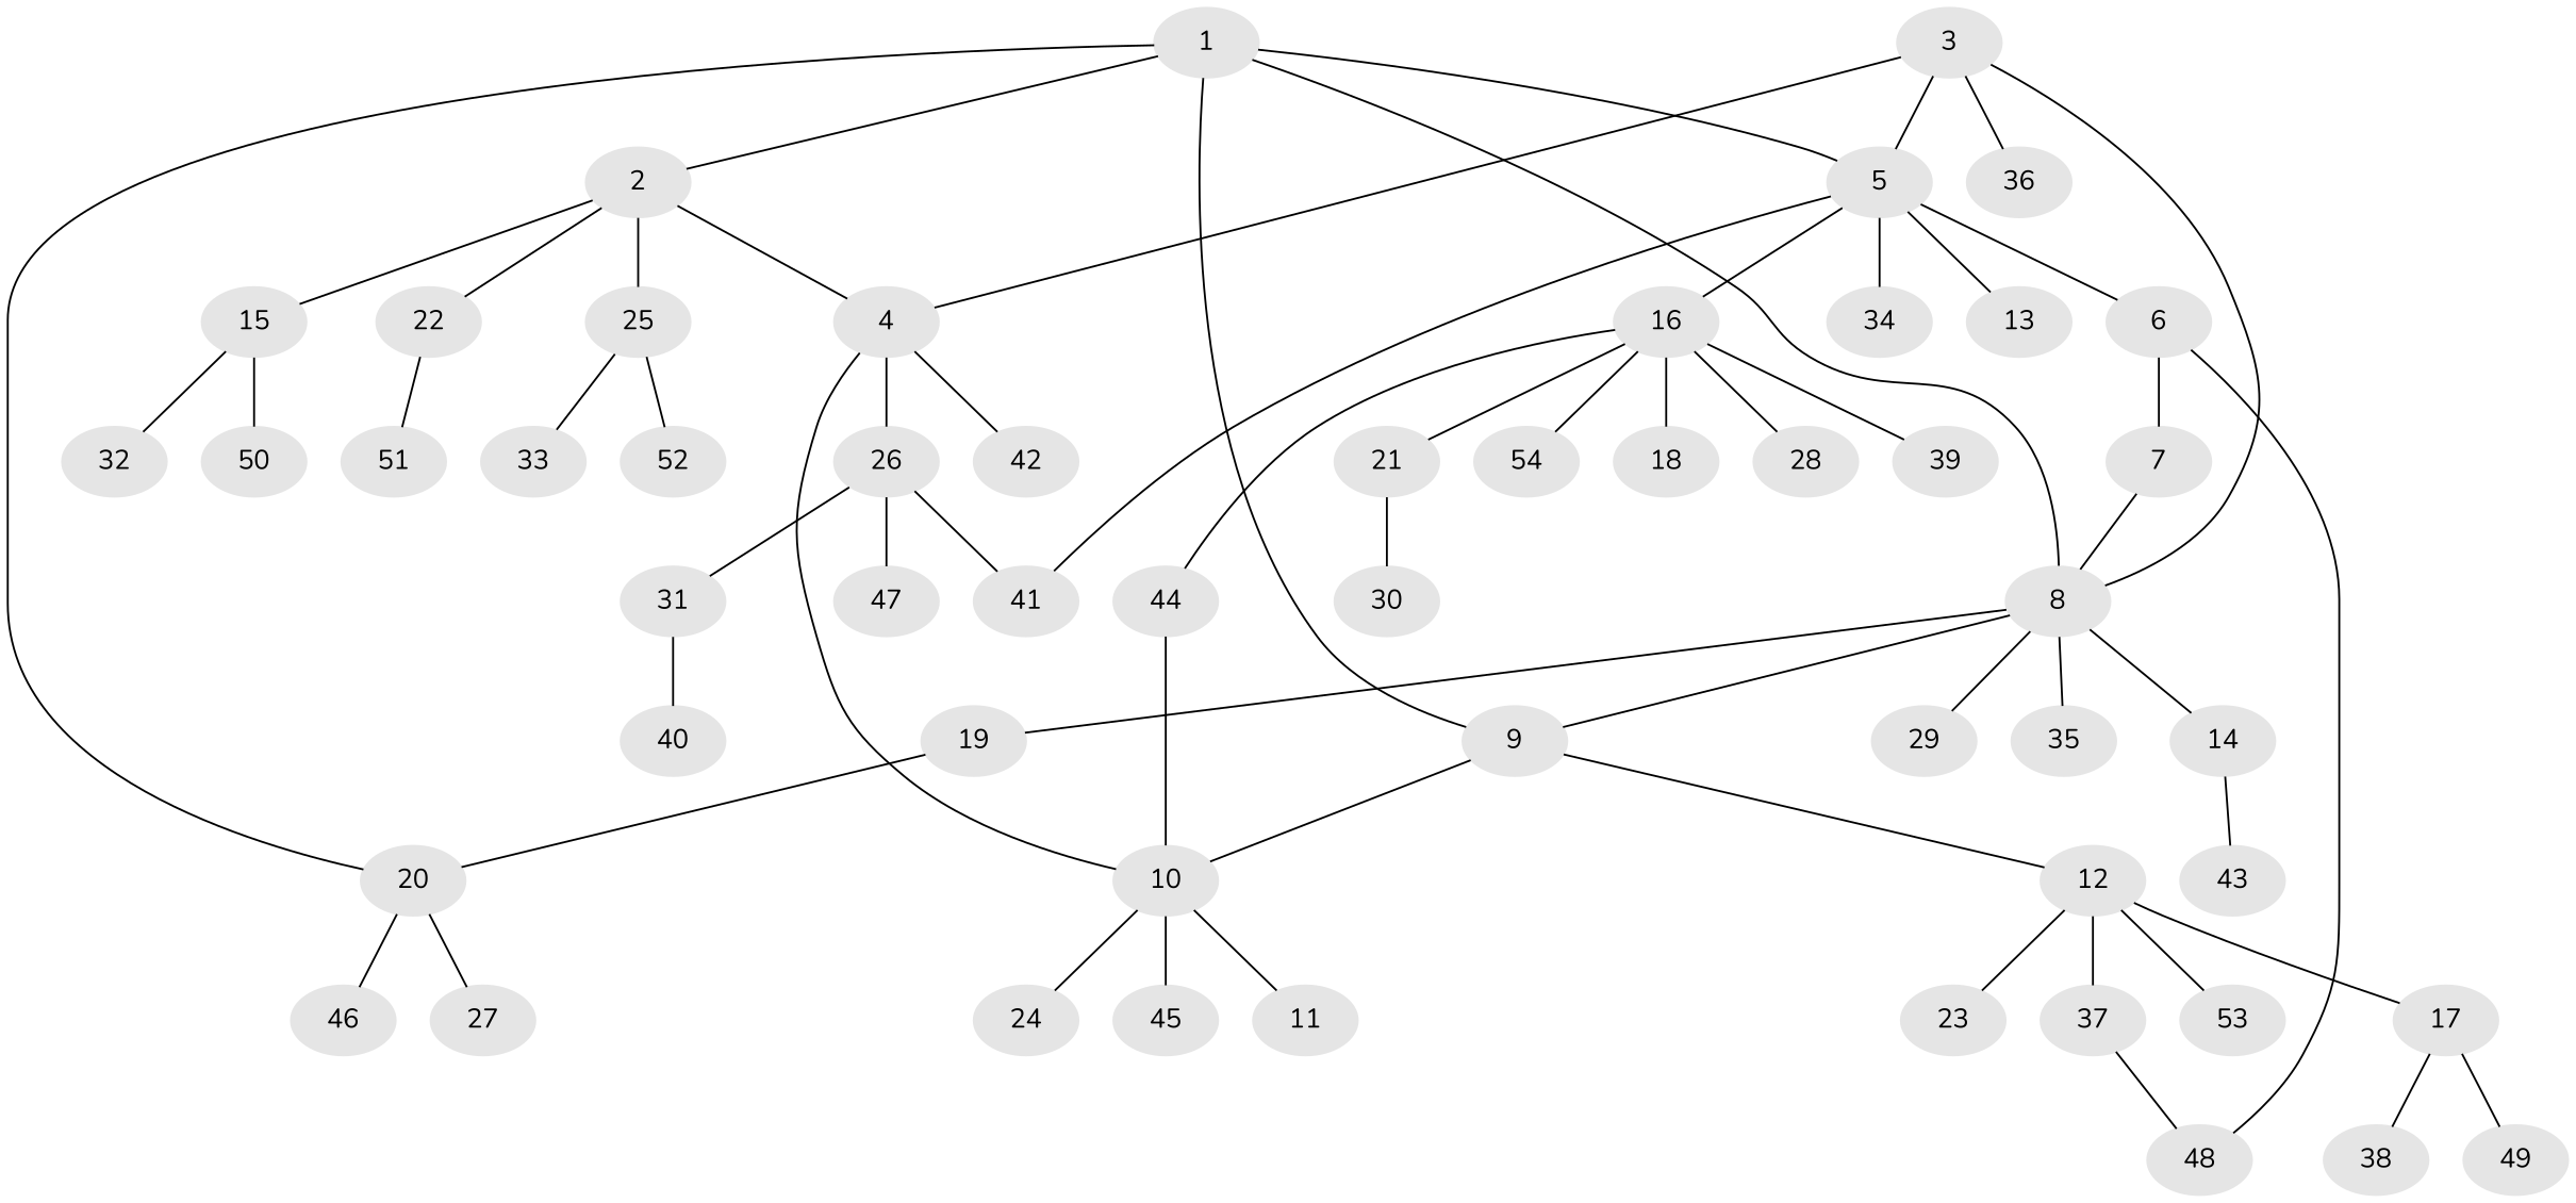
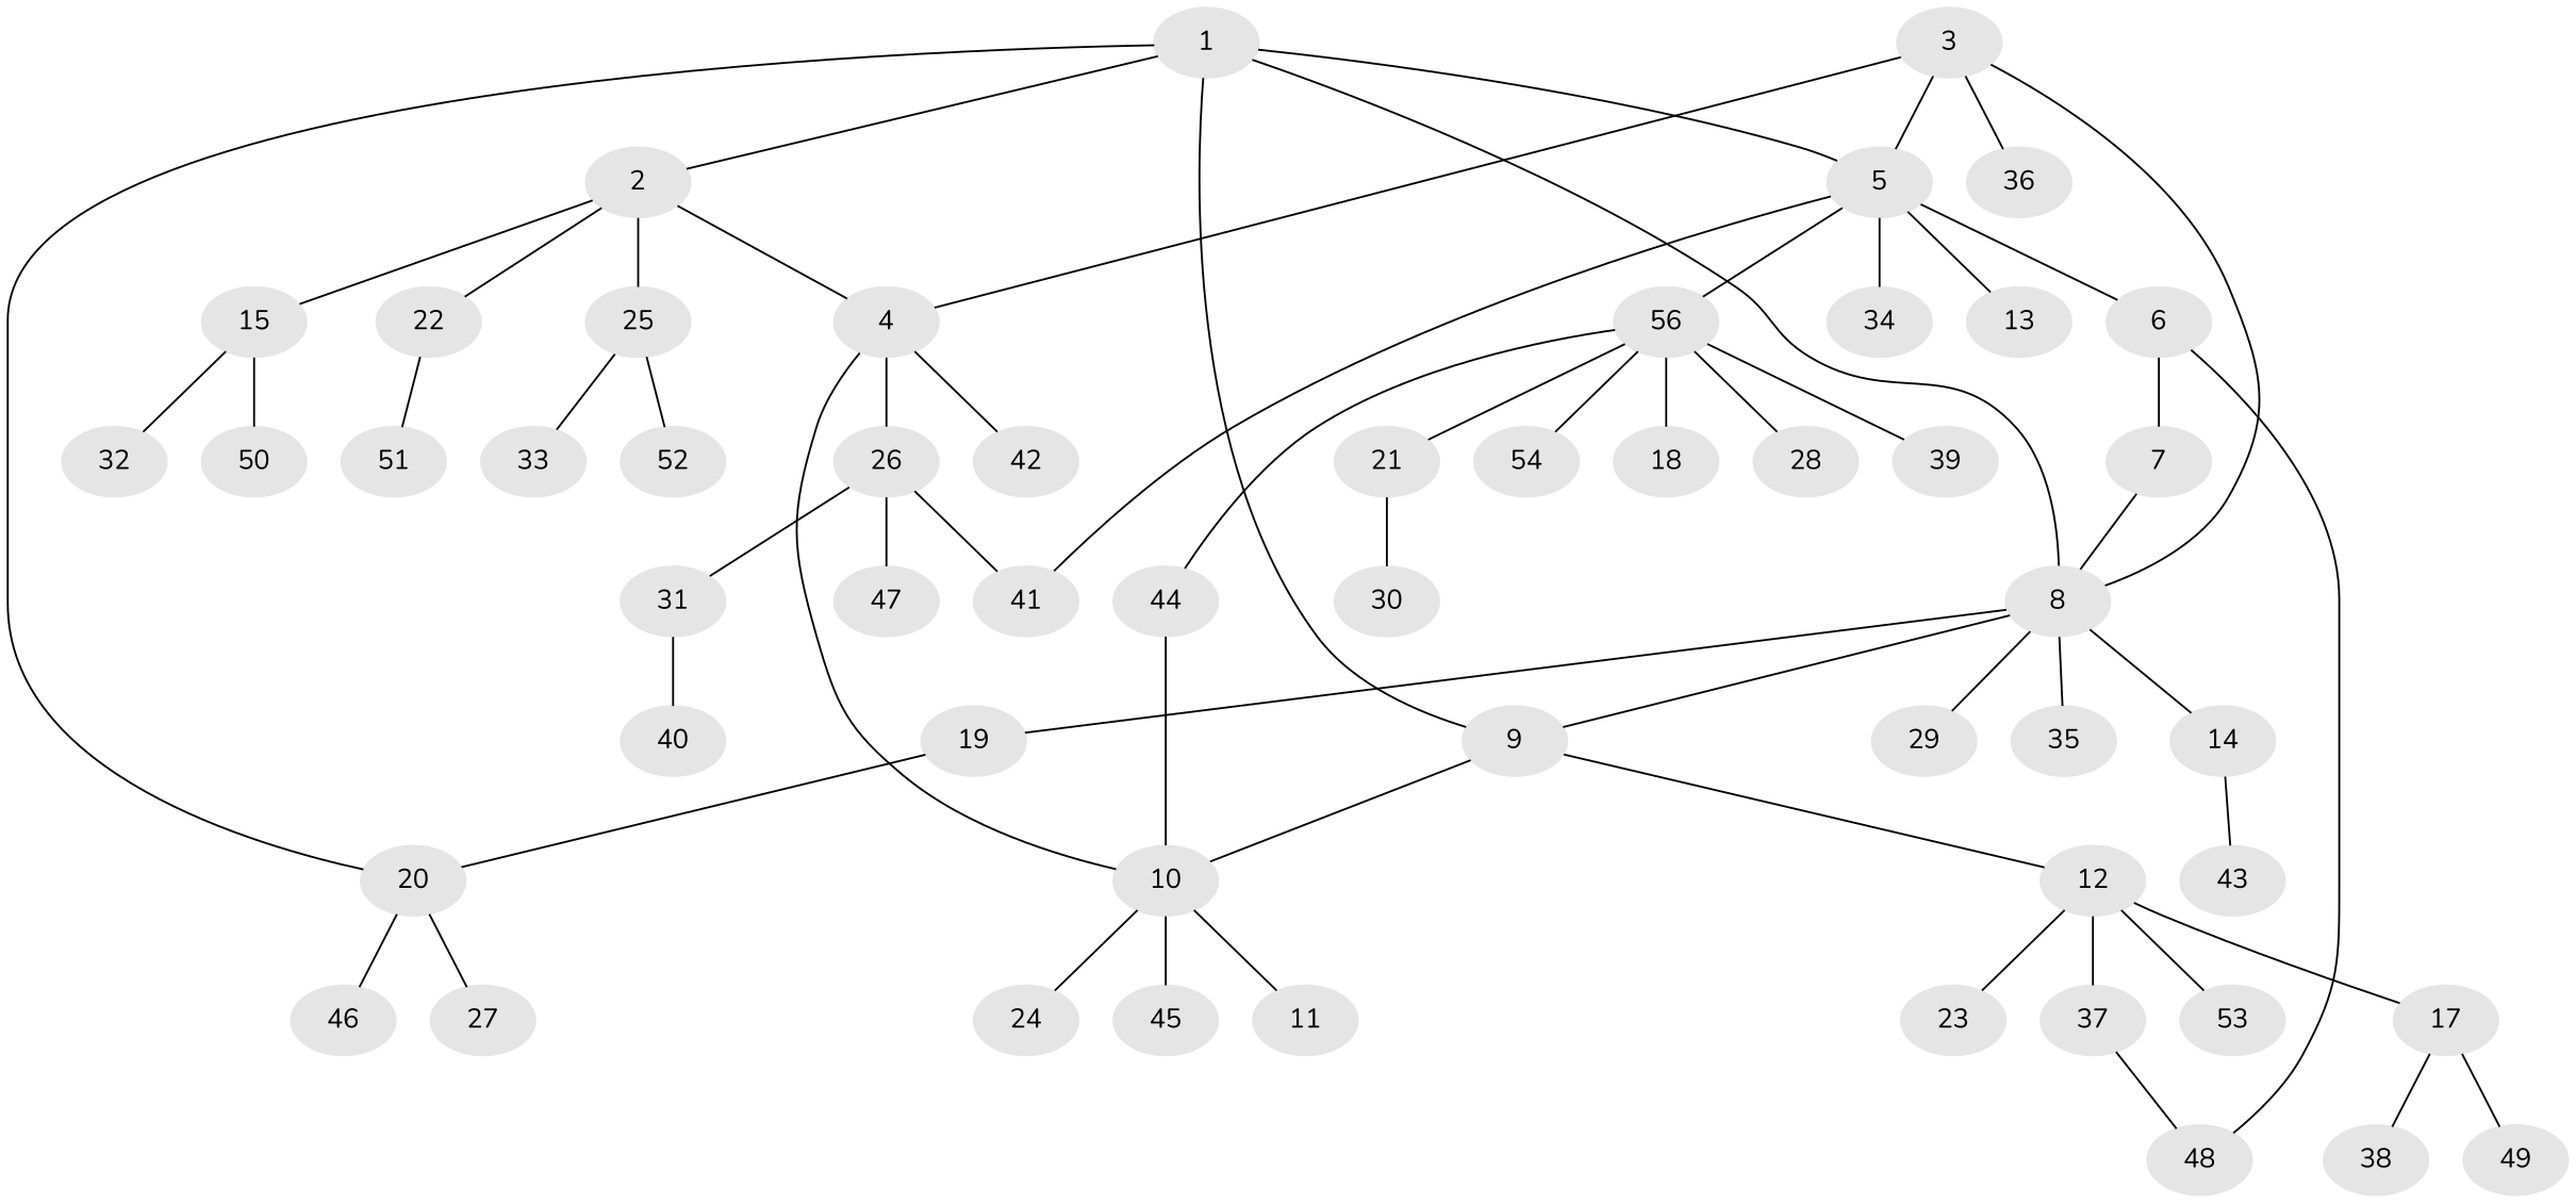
  graph {
    fontname=Nunito
    node [color=gray90 fontname=Nunito style=filled]
    edge [fontname=Nunito]
    1
    2
    5
    8
    9
    20
    4
    15
    22
    25
    6
    13
-   16
+   16 [label=56]
    34
    41
    14
    19
    29
    35
    10
    12
    27
    46
    31
    40
    26
    42
    32
    50
    51
    33
    52
    3
    36
    11
    24
    45
    47
    7
    48
    18
    21
    28
    39
    44
    54
    43
    17
    23
    37
    53
    38
    49
    30
    1 -- 2
    1 -- 5
    1 -- 8
    1 -- 9
    1 -- 20
    2 -- 4
    2 -- 15
    2 -- 22
    2 -- 25
    5 -- 6
    5 -- 13
    5 -- 16
    5 -- 34
    5 -- 41
    8 -- 9
    8 -- 14
    8 -- 19
    8 -- 29
    8 -- 35
    9 -- 10
    9 -- 12
    20 -- 27
    20 -- 46
    4 -- 10
    4 -- 26
    4 -- 42
    15 -- 32
    15 -- 50
    22 -- 51
    25 -- 33
    25 -- 52
    6 -- 7
    6 -- 48
    16 -- 18
    16 -- 21
    16 -- 28
    16 -- 39
    16 -- 44
    16 -- 54
    14 -- 43
    19 -- 20
    10 -- 11
    10 -- 24
    10 -- 45
    12 -- 17
    12 -- 23
    12 -- 37
    12 -- 53
    31 -- 40
    26 -- 41
    26 -- 31
    26 -- 47
    3 -- 5
    3 -- 8
    3 -- 4
    3 -- 36
    7 -- 8
    21 -- 30
    44 -- 10
    17 -- 38
    17 -- 49
    37 -- 48
  }
